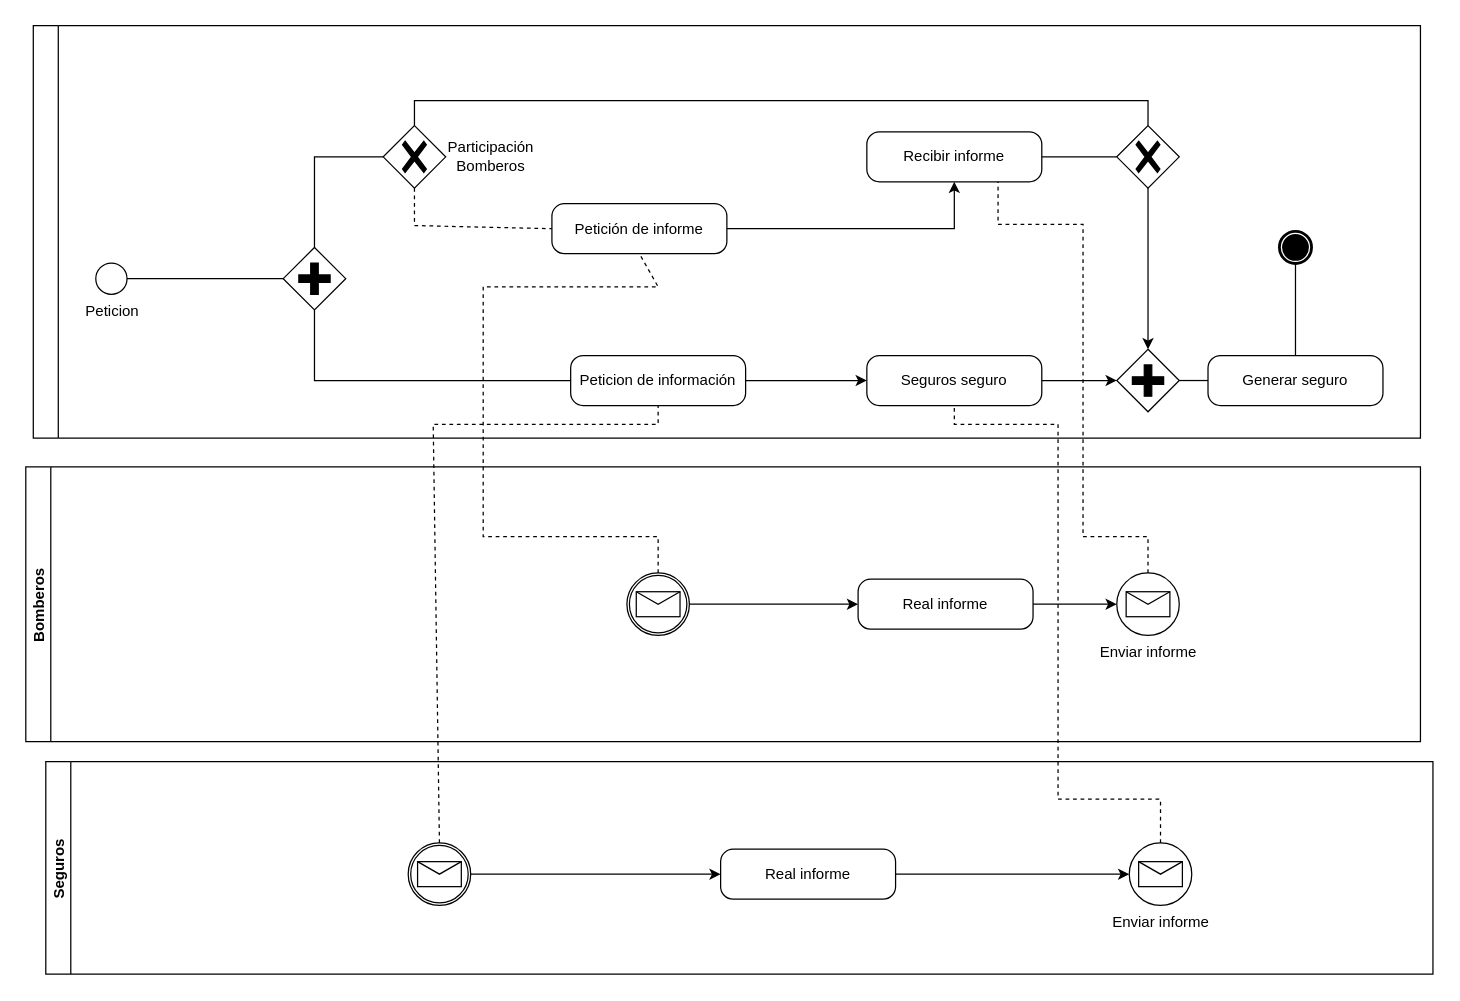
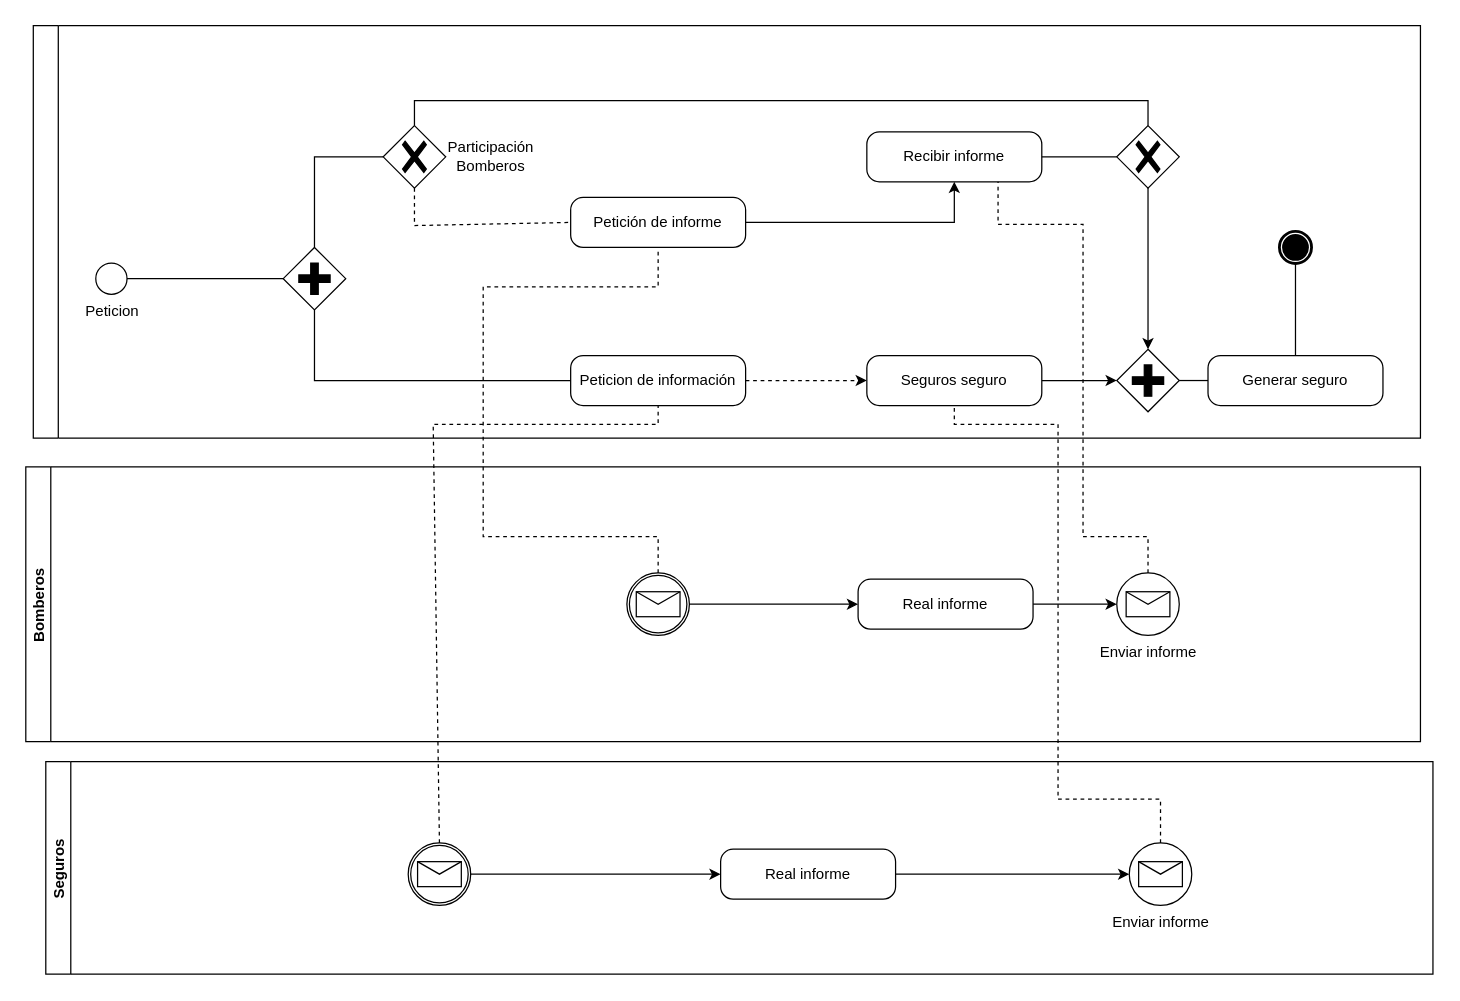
  <mxCell id="0" />
  <mxCell id="1" parent="0" />
  <mxCell id="2" value="" style="swimlane;horizontal=0;startSize=20;" vertex="1" parent="1"><mxGeometry x="26" y="20" width="1110" height="330" as="geometry"><mxRectangle x="-40" y="210" width="50" height="40" as="alternateBounds" /></mxGeometry></mxCell>
  <mxCell id="3" value="&lt;div&gt;Peticion&lt;/div&gt;" style="points=[[0.145,0.145,0],[0.5,0,0],[0.855,0.145,0],[1,0.5,0],[0.855,0.855,0],[0.5,1,0],[0.145,0.855,0],[0,0.5,0]];shape=mxgraph.bpmn.event;html=1;verticalLabelPosition=bottom;labelBackgroundColor=#ffffff;verticalAlign=top;align=center;perimeter=ellipsePerimeter;outlineConnect=0;aspect=fixed;outline=standard;symbol=general;" vertex="1" parent="2"><mxGeometry x="50" y="190" width="25" height="25" as="geometry" /></mxCell>
  <mxCell id="4" value="" style="points=[[0.25,0.25,0],[0.5,0,0],[0.75,0.25,0],[1,0.5,0],[0.75,0.75,0],[0.5,1,0],[0.25,0.75,0],[0,0.5,0]];shape=mxgraph.bpmn.gateway2;html=1;verticalLabelPosition=bottom;labelBackgroundColor=#ffffff;verticalAlign=top;align=center;perimeter=rhombusPerimeter;outlineConnect=0;outline=none;symbol=none;gwType=parallel;" vertex="1" parent="2"><mxGeometry x="200" y="177.5" width="50" height="50" as="geometry" /></mxCell>
- <mxCell id="5" style="edgeStyle=orthogonalEdgeStyle;rounded=0;orthogonalLoop=1;jettySize=auto;html=1;exitX=1;exitY=0.5;exitDx=0;exitDy=0;exitPerimeter=0;entryX=0;entryY=0.5;entryDx=0;entryDy=0;entryPerimeter=0;" edge="1" parent="2" source="6" target="13"><mxGeometry relative="1" as="geometry" /></mxCell>
+ <mxCell id="5" style="edgeStyle=orthogonalEdgeStyle;rounded=0;orthogonalLoop=1;jettySize=auto;html=1;exitX=1;exitY=0.5;exitDx=0;exitDy=0;exitPerimeter=0;entryX=0;entryY=0.5;entryDx=0;entryDy=0;entryPerimeter=0;dashed=1;" edge="1" parent="2" source="6" target="13"><mxGeometry relative="1" as="geometry" /></mxCell>
  <mxCell id="6" value="Peticion de información" style="points=[[0.25,0,0],[0.5,0,0],[0.75,0,0],[1,0.25,0],[1,0.5,0],[1,0.75,0],[0.75,1,0],[0.5,1,0],[0.25,1,0],[0,0.75,0],[0,0.5,0],[0,0.25,0]];shape=mxgraph.bpmn.task;whiteSpace=wrap;rectStyle=rounded;size=10;taskMarker=abstract;" vertex="1" parent="2"><mxGeometry x="430" y="264" width="140" height="40" as="geometry" /></mxCell>
  <mxCell id="7" value="" style="endArrow=none;html=1;rounded=0;exitX=0.5;exitY=1;exitDx=0;exitDy=0;exitPerimeter=0;entryX=0;entryY=0.5;entryDx=0;entryDy=0;entryPerimeter=0;" edge="1" parent="2" source="4" target="6"><mxGeometry width="50" height="50" relative="1" as="geometry"><mxPoint x="420" y="454" as="sourcePoint" /><mxPoint x="470" y="404" as="targetPoint" /><Array as="points"><mxPoint x="225" y="284" /></Array></mxGeometry></mxCell>
  <mxCell id="8" value="" style="endArrow=none;html=1;rounded=0;exitX=1;exitY=0.5;exitDx=0;exitDy=0;exitPerimeter=0;entryX=0;entryY=0.5;entryDx=0;entryDy=0;entryPerimeter=0;" edge="1" parent="2" source="3" target="4"><mxGeometry width="50" height="50" relative="1" as="geometry"><mxPoint x="440" y="490" as="sourcePoint" /><mxPoint x="490" y="440" as="targetPoint" /></mxGeometry></mxCell>
  <mxCell id="9" value="Participación&lt;br&gt;&lt;div style=&quot;text-align: center;&quot;&gt;Bomberos&lt;/div&gt;" style="points=[[0.25,0.25,0],[0.5,0,0],[0.75,0.25,0],[1,0.5,0],[0.75,0.75,0],[0.5,1,0],[0.25,0.75,0],[0,0.5,0]];shape=mxgraph.bpmn.gateway2;html=1;verticalLabelPosition=middle;labelBackgroundColor=#ffffff;verticalAlign=middle;align=left;perimeter=rhombusPerimeter;outlineConnect=0;outline=none;symbol=none;gwType=exclusive;labelPosition=right;" vertex="1" parent="2"><mxGeometry x="280" y="80" width="50" height="50" as="geometry" /></mxCell>
  <mxCell id="10" value="" style="endArrow=none;html=1;rounded=0;exitX=0.5;exitY=0;exitDx=0;exitDy=0;exitPerimeter=0;entryX=0;entryY=0.5;entryDx=0;entryDy=0;entryPerimeter=0;" edge="1" parent="2" source="4" target="9"><mxGeometry width="50" height="50" relative="1" as="geometry"><mxPoint x="190" y="110" as="sourcePoint" /><mxPoint x="280" y="105" as="targetPoint" /><Array as="points"><mxPoint x="225" y="105" /></Array></mxGeometry></mxCell>
  <mxCell id="11" value="" style="endArrow=none;html=1;rounded=0;exitX=0.5;exitY=1;exitDx=0;exitDy=0;exitPerimeter=0;entryX=0;entryY=0.5;entryDx=0;entryDy=0;entryPerimeter=0;dashed=1;" edge="1" parent="2" source="9" target="25"><mxGeometry width="50" height="50" relative="1" as="geometry"><mxPoint x="430" y="260" as="sourcePoint" /><mxPoint x="430" y="160" as="targetPoint" /><Array as="points"><mxPoint x="305" y="160" /></Array></mxGeometry></mxCell>
  <mxCell id="12" style="edgeStyle=orthogonalEdgeStyle;rounded=0;orthogonalLoop=1;jettySize=auto;html=1;exitX=1;exitY=0.5;exitDx=0;exitDy=0;exitPerimeter=0;entryX=0;entryY=0.5;entryDx=0;entryDy=0;entryPerimeter=0;" edge="1" parent="2" source="13" target="17"><mxGeometry relative="1" as="geometry"><mxPoint x="867" y="284" as="targetPoint" /></mxGeometry></mxCell>
  <mxCell id="13" value="Seguros seguro" style="points=[[0.25,0,0],[0.5,0,0],[0.75,0,0],[1,0.25,0],[1,0.5,0],[1,0.75,0],[0.75,1,0],[0.5,1,0],[0.25,1,0],[0,0.75,0],[0,0.5,0],[0,0.25,0]];shape=mxgraph.bpmn.task;whiteSpace=wrap;rectStyle=rounded;size=10;taskMarker=abstract;" vertex="1" parent="2"><mxGeometry x="667" y="264" width="140" height="40" as="geometry" /></mxCell>
  <mxCell id="14" value="" style="points=[[0.145,0.145,0],[0.5,0,0],[0.855,0.145,0],[1,0.5,0],[0.855,0.855,0],[0.5,1,0],[0.145,0.855,0],[0,0.5,0]];shape=mxgraph.bpmn.event;html=1;verticalLabelPosition=bottom;labelBackgroundColor=#ffffff;verticalAlign=top;align=center;perimeter=ellipsePerimeter;outlineConnect=0;aspect=fixed;outline=end;symbol=terminate;" vertex="1" parent="2"><mxGeometry x="997.5" y="165" width="25" height="25" as="geometry" /></mxCell>
  <mxCell id="15" style="edgeStyle=orthogonalEdgeStyle;rounded=0;orthogonalLoop=1;jettySize=auto;html=1;entryX=0.5;entryY=0;entryDx=0;entryDy=0;entryPerimeter=0;" edge="1" parent="2" source="16" target="17"><mxGeometry relative="1" as="geometry" /></mxCell>
  <mxCell id="16" value="" style="points=[[0.25,0.25,0],[0.5,0,0],[0.75,0.25,0],[1,0.5,0],[0.75,0.75,0],[0.5,1,0],[0.25,0.75,0],[0,0.5,0]];shape=mxgraph.bpmn.gateway2;html=1;verticalLabelPosition=bottom;labelBackgroundColor=#ffffff;verticalAlign=top;align=center;perimeter=rhombusPerimeter;outlineConnect=0;outline=none;symbol=none;gwType=exclusive;" vertex="1" parent="2"><mxGeometry x="867" y="80" width="50" height="50" as="geometry" /></mxCell>
  <mxCell id="17" value="" style="points=[[0.25,0.25,0],[0.5,0,0],[0.75,0.25,0],[1,0.5,0],[0.75,0.75,0],[0.5,1,0],[0.25,0.75,0],[0,0.5,0]];shape=mxgraph.bpmn.gateway2;html=1;verticalLabelPosition=bottom;labelBackgroundColor=#ffffff;verticalAlign=top;align=center;perimeter=rhombusPerimeter;outlineConnect=0;outline=none;symbol=none;gwType=parallel;" vertex="1" parent="2"><mxGeometry x="867" y="259" width="50" height="50" as="geometry" /></mxCell>
  <mxCell id="18" value="Generar seguro" style="points=[[0.25,0,0],[0.5,0,0],[0.75,0,0],[1,0.25,0],[1,0.5,0],[1,0.75,0],[0.75,1,0],[0.5,1,0],[0.25,1,0],[0,0.75,0],[0,0.5,0],[0,0.25,0]];shape=mxgraph.bpmn.task;whiteSpace=wrap;rectStyle=rounded;size=10;taskMarker=abstract;" vertex="1" parent="2"><mxGeometry x="940" y="264" width="140" height="40" as="geometry" /></mxCell>
  <mxCell id="19" value="" style="endArrow=none;html=1;rounded=0;exitX=1;exitY=0.5;exitDx=0;exitDy=0;exitPerimeter=0;entryX=0;entryY=0.5;entryDx=0;entryDy=0;entryPerimeter=0;" edge="1" parent="2" source="17" target="18"><mxGeometry width="50" height="50" relative="1" as="geometry"><mxPoint x="920" y="220" as="sourcePoint" /><mxPoint x="957" y="220" as="targetPoint" /><Array as="points" /></mxGeometry></mxCell>
  <mxCell id="20" value="" style="endArrow=none;html=1;rounded=0;exitX=0.5;exitY=0;exitDx=0;exitDy=0;exitPerimeter=0;entryX=0.5;entryY=1;entryDx=0;entryDy=0;entryPerimeter=0;" edge="1" parent="2" source="18" target="14"><mxGeometry width="50" height="50" relative="1" as="geometry"><mxPoint x="970" y="230" as="sourcePoint" /><mxPoint x="1007" y="230" as="targetPoint" /><Array as="points" /></mxGeometry></mxCell>
  <mxCell id="21" value="Recibir informe" style="points=[[0.25,0,0],[0.5,0,0],[0.75,0,0],[1,0.25,0],[1,0.5,0],[1,0.75,0],[0.75,1,0],[0.5,1,0],[0.25,1,0],[0,0.75,0],[0,0.5,0],[0,0.25,0]];shape=mxgraph.bpmn.task;whiteSpace=wrap;rectStyle=rounded;size=10;taskMarker=abstract;" vertex="1" parent="2"><mxGeometry x="667" y="85" width="140" height="40" as="geometry" /></mxCell>
  <mxCell id="22" value="" style="endArrow=none;html=1;rounded=0;exitX=1;exitY=0.5;exitDx=0;exitDy=0;exitPerimeter=0;entryX=0;entryY=0.5;entryDx=0;entryDy=0;entryPerimeter=0;" edge="1" parent="2" source="21" target="16"><mxGeometry width="50" height="50" relative="1" as="geometry"><mxPoint x="520" y="80" as="sourcePoint" /><mxPoint x="645" y="110" as="targetPoint" /><Array as="points" /></mxGeometry></mxCell>
  <mxCell id="23" value="" style="endArrow=none;html=1;rounded=0;exitX=0.5;exitY=0;exitDx=0;exitDy=0;exitPerimeter=0;entryX=0.5;entryY=0;entryDx=0;entryDy=0;entryPerimeter=0;" edge="1" parent="2" source="9" target="16"><mxGeometry width="50" height="50" relative="1" as="geometry"><mxPoint x="410" y="40" as="sourcePoint" /><mxPoint x="535" y="70" as="targetPoint" /><Array as="points"><mxPoint x="305" y="60" /><mxPoint x="892" y="60" /></Array></mxGeometry></mxCell>
  <mxCell id="24" style="edgeStyle=orthogonalEdgeStyle;rounded=0;orthogonalLoop=1;jettySize=auto;html=1;exitX=1;exitY=0.5;exitDx=0;exitDy=0;exitPerimeter=0;entryX=0.5;entryY=1;entryDx=0;entryDy=0;entryPerimeter=0;" edge="1" parent="2" source="25" target="21"><mxGeometry relative="1" as="geometry" /></mxCell>
- <mxCell id="25" value="Petición de informe" style="points=[[0.25,0,0],[0.5,0,0],[0.75,0,0],[1,0.25,0],[1,0.5,0],[1,0.75,0],[0.75,1,0],[0.5,1,0],[0.25,1,0],[0,0.75,0],[0,0.5,0],[0,0.25,0]];shape=mxgraph.bpmn.task;whiteSpace=wrap;rectStyle=rounded;size=10;taskMarker=abstract;" vertex="1" parent="2"><mxGeometry x="415" y="142.5" width="140" height="40" as="geometry" /></mxCell>
+ <mxCell id="25" value="Petición de informe" style="points=[[0.25,0,0],[0.5,0,0],[0.75,0,0],[1,0.25,0],[1,0.5,0],[1,0.75,0],[0.75,1,0],[0.5,1,0],[0.25,1,0],[0,0.75,0],[0,0.5,0],[0,0.25,0]];shape=mxgraph.bpmn.task;whiteSpace=wrap;rectStyle=rounded;size=10;taskMarker=abstract;" vertex="1" parent="2"><mxGeometry x="430" y="137.5" width="140" height="40" as="geometry" /></mxCell>
  <mxCell id="26" value="Bomberos" style="swimlane;startSize=20;horizontal=0;" vertex="1" parent="1"><mxGeometry x="20" y="373" width="1116" height="220" as="geometry" /></mxCell>
  <mxCell id="27" style="edgeStyle=orthogonalEdgeStyle;rounded=0;orthogonalLoop=1;jettySize=auto;html=1;entryX=0;entryY=0.5;entryDx=0;entryDy=0;entryPerimeter=0;" edge="1" parent="26" source="28" target="30"><mxGeometry relative="1" as="geometry" /></mxCell>
  <mxCell id="28" value="" style="points=[[0.145,0.145,0],[0.5,0,0],[0.855,0.145,0],[1,0.5,0],[0.855,0.855,0],[0.5,1,0],[0.145,0.855,0],[0,0.5,0]];shape=mxgraph.bpmn.event;html=1;verticalLabelPosition=bottom;labelBackgroundColor=#ffffff;verticalAlign=top;align=center;perimeter=ellipsePerimeter;outlineConnect=0;aspect=fixed;outline=boundInt;symbol=message;" vertex="1" parent="26"><mxGeometry x="481" y="85" width="50" height="50" as="geometry" /></mxCell>
  <mxCell id="29" style="edgeStyle=orthogonalEdgeStyle;rounded=0;orthogonalLoop=1;jettySize=auto;html=1;entryX=0;entryY=0.5;entryDx=0;entryDy=0;entryPerimeter=0;" edge="1" parent="26" source="30" target="31"><mxGeometry relative="1" as="geometry" /></mxCell>
  <mxCell id="30" value="Real informe" style="points=[[0.25,0,0],[0.5,0,0],[0.75,0,0],[1,0.25,0],[1,0.5,0],[1,0.75,0],[0.75,1,0],[0.5,1,0],[0.25,1,0],[0,0.75,0],[0,0.5,0],[0,0.25,0]];shape=mxgraph.bpmn.task;whiteSpace=wrap;rectStyle=rounded;size=10;taskMarker=abstract;" vertex="1" parent="26"><mxGeometry x="666" y="90" width="140" height="40" as="geometry" /></mxCell>
  <mxCell id="31" value="Enviar informe" style="points=[[0.145,0.145,0],[0.5,0,0],[0.855,0.145,0],[1,0.5,0],[0.855,0.855,0],[0.5,1,0],[0.145,0.855,0],[0,0.5,0]];shape=mxgraph.bpmn.event;html=1;verticalLabelPosition=bottom;labelBackgroundColor=#ffffff;verticalAlign=top;align=center;perimeter=ellipsePerimeter;outlineConnect=0;aspect=fixed;outline=standard;symbol=message;" vertex="1" parent="26"><mxGeometry x="873" y="85" width="50" height="50" as="geometry" /></mxCell>
  <mxCell id="32" value="Seguros" style="swimlane;startSize=20;horizontal=0;" vertex="1" parent="1"><mxGeometry x="36" y="609" width="1110" height="170" as="geometry" /></mxCell>
  <mxCell id="33" style="edgeStyle=orthogonalEdgeStyle;rounded=0;orthogonalLoop=1;jettySize=auto;html=1;entryX=0;entryY=0.5;entryDx=0;entryDy=0;entryPerimeter=0;" edge="1" parent="32" source="34" target="36"><mxGeometry relative="1" as="geometry" /></mxCell>
  <mxCell id="34" value="" style="points=[[0.145,0.145,0],[0.5,0,0],[0.855,0.145,0],[1,0.5,0],[0.855,0.855,0],[0.5,1,0],[0.145,0.855,0],[0,0.5,0]];shape=mxgraph.bpmn.event;html=1;verticalLabelPosition=bottom;labelBackgroundColor=#ffffff;verticalAlign=top;align=center;perimeter=ellipsePerimeter;outlineConnect=0;aspect=fixed;outline=boundInt;symbol=message;" vertex="1" parent="32"><mxGeometry x="290" y="65" width="50" height="50" as="geometry" /></mxCell>
  <mxCell id="35" style="edgeStyle=orthogonalEdgeStyle;rounded=0;orthogonalLoop=1;jettySize=auto;html=1;entryX=0;entryY=0.5;entryDx=0;entryDy=0;entryPerimeter=0;" edge="1" parent="32" source="36" target="37"><mxGeometry relative="1" as="geometry" /></mxCell>
  <mxCell id="36" value="Real informe" style="points=[[0.25,0,0],[0.5,0,0],[0.75,0,0],[1,0.25,0],[1,0.5,0],[1,0.75,0],[0.75,1,0],[0.5,1,0],[0.25,1,0],[0,0.75,0],[0,0.5,0],[0,0.25,0]];shape=mxgraph.bpmn.task;whiteSpace=wrap;rectStyle=rounded;size=10;taskMarker=abstract;" vertex="1" parent="32"><mxGeometry x="540" y="70" width="140" height="40" as="geometry" /></mxCell>
  <mxCell id="37" value="Enviar informe" style="points=[[0.145,0.145,0],[0.5,0,0],[0.855,0.145,0],[1,0.5,0],[0.855,0.855,0],[0.5,1,0],[0.145,0.855,0],[0,0.5,0]];shape=mxgraph.bpmn.event;html=1;verticalLabelPosition=bottom;labelBackgroundColor=#ffffff;verticalAlign=top;align=center;perimeter=ellipsePerimeter;outlineConnect=0;aspect=fixed;outline=standard;symbol=message;" vertex="1" parent="32"><mxGeometry x="867" y="65" width="50" height="50" as="geometry" /></mxCell>
  <mxCell id="38" value="" style="endArrow=none;dashed=1;html=1;rounded=0;exitX=0.5;exitY=0;exitDx=0;exitDy=0;exitPerimeter=0;entryX=0.5;entryY=1;entryDx=0;entryDy=0;entryPerimeter=0;" edge="1" parent="1" source="28" target="25"><mxGeometry width="50" height="50" relative="1" as="geometry"><mxPoint x="676" y="479" as="sourcePoint" /><mxPoint x="726" y="429" as="targetPoint" /><Array as="points"><mxPoint x="526" y="429" /><mxPoint x="386" y="429" /><mxPoint x="386" y="229" /><mxPoint x="526" y="229" /></Array></mxGeometry></mxCell>
  <mxCell id="39" value="" style="endArrow=none;dashed=1;html=1;rounded=0;entryX=0.75;entryY=1;entryDx=0;entryDy=0;entryPerimeter=0;exitX=0.5;exitY=0;exitDx=0;exitDy=0;exitPerimeter=0;" edge="1" parent="1" source="31" target="21"><mxGeometry width="50" height="50" relative="1" as="geometry"><mxPoint x="666" y="249" as="sourcePoint" /><mxPoint x="716" y="199" as="targetPoint" /><Array as="points"><mxPoint x="918" y="429" /><mxPoint x="866" y="429" /><mxPoint x="866" y="179" /><mxPoint x="798" y="179" /></Array></mxGeometry></mxCell>
  <mxCell id="40" value="" style="endArrow=none;dashed=1;html=1;rounded=0;entryX=0.5;entryY=1;entryDx=0;entryDy=0;entryPerimeter=0;exitX=0.5;exitY=0;exitDx=0;exitDy=0;exitPerimeter=0;" edge="1" parent="1" source="34" target="6"><mxGeometry width="50" height="50" relative="1" as="geometry"><mxPoint x="376" y="649" as="sourcePoint" /><mxPoint x="586" y="359" as="targetPoint" /><Array as="points"><mxPoint x="346" y="339" /><mxPoint x="526" y="339" /></Array></mxGeometry></mxCell>
  <mxCell id="41" value="" style="endArrow=none;dashed=1;html=1;rounded=0;exitX=0.5;exitY=0;exitDx=0;exitDy=0;exitPerimeter=0;entryX=0.5;entryY=1;entryDx=0;entryDy=0;entryPerimeter=0;" edge="1" parent="1" source="37" target="13"><mxGeometry width="50" height="50" relative="1" as="geometry"><mxPoint x="726" y="589" as="sourcePoint" /><mxPoint x="676" y="479" as="targetPoint" /><Array as="points"><mxPoint x="928" y="639" /><mxPoint x="846" y="639" /><mxPoint x="846" y="339" /><mxPoint x="763" y="339" /></Array></mxGeometry></mxCell>
